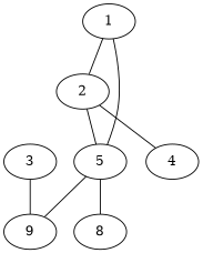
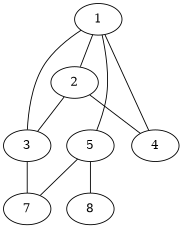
  graph {
    1
    2
    3
    4
    5
-   9
+   9 [label=7]
    8
    1 -- 2
+   1 -- 3
+   1 -- 4
    1 -- 5
    2 -- 4
-   2 -- 5
+   2 -- 3
    3 -- 9
    5 -- 9
    5 -- 8
  }
